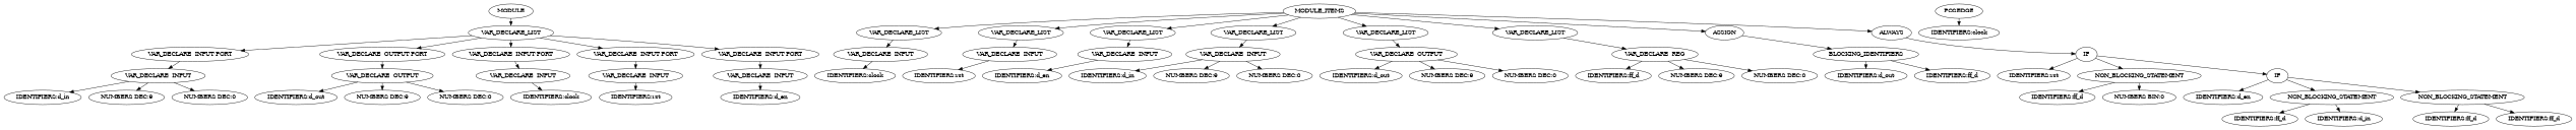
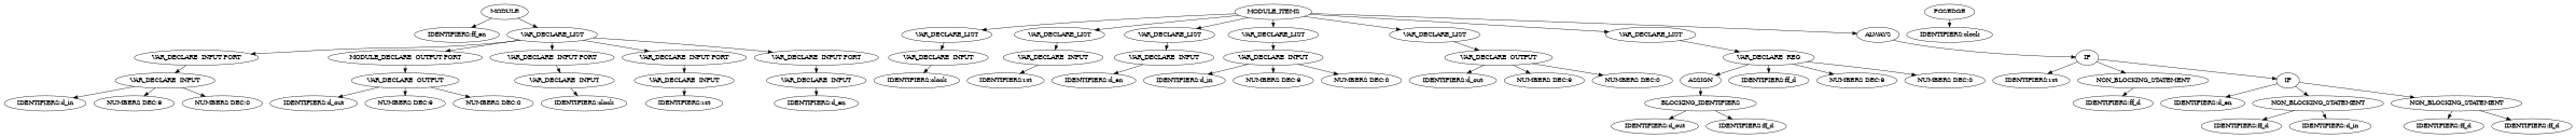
  digraph {
    ranksep=.25
    n1 [label=MODULE]
+   n2 [label="IDENTIFIERS:ff_en"]
    n3 [label=VAR_DECLARE_LIST]
    n4 [label="VAR_DECLARE  INPUT PORT"]
-   n5 [label="VAR_DECLARE  OUTPUT PORT"]
+   n5 [label="MODULE_DECLARE  OUTPUT PORT"]
    n6 [label="VAR_DECLARE  INPUT PORT"]
    n7 [label="VAR_DECLARE  INPUT PORT"]
    n8 [label="VAR_DECLARE  INPUT PORT"]
    n9 [label=MODULE_ITEMS]
    n10 [label=VAR_DECLARE_LIST]
    n11 [label=VAR_DECLARE_LIST]
    n12 [label=VAR_DECLARE_LIST]
    n13 [label=VAR_DECLARE_LIST]
    n14 [label=VAR_DECLARE_LIST]
    n15 [label=VAR_DECLARE_LIST]
    n16 [label=ASSIGN]
    n17 [label=ALWAYS]
    n18 [label="VAR_DECLARE  INPUT"]
    n19 [label="VAR_DECLARE  OUTPUT"]
    n20 [label="VAR_DECLARE  INPUT"]
    n21 [label="VAR_DECLARE  INPUT"]
    n22 [label="VAR_DECLARE  INPUT"]
    n23 [label="IDENTIFIERS:d_in"]
    n24 [label="NUMBERS DEC:9"]
    n25 [label="NUMBERS DEC:0"]
    n26 [label="IDENTIFIERS:d_out"]
    n27 [label="NUMBERS DEC:9"]
    n28 [label="NUMBERS DEC:0"]
    n29 [label="IDENTIFIERS:clock"]
    n30 [label="IDENTIFIERS:rst"]
    n31 [label="IDENTIFIERS:d_en"]
    n32 [label="VAR_DECLARE  INPUT"]
    n33 [label="VAR_DECLARE  INPUT"]
    n34 [label="VAR_DECLARE  INPUT"]
    n35 [label="VAR_DECLARE  INPUT"]
    n36 [label="VAR_DECLARE  OUTPUT"]
    n37 [label="VAR_DECLARE  REG"]
    n38 [label=BLOCKING_IDENTIFIERS]
    n39 [label=IF]
    n40 [label="IDENTIFIERS:clock"]
    n41 [label="IDENTIFIERS:rst"]
    n42 [label="IDENTIFIERS:d_en"]
    n43 [label="IDENTIFIERS:d_in"]
    n44 [label="NUMBERS DEC:9"]
    n45 [label="NUMBERS DEC:0"]
    n46 [label="IDENTIFIERS:d_out"]
    n47 [label="NUMBERS DEC:9"]
    n48 [label="NUMBERS DEC:0"]
    n49 [label="IDENTIFIERS:ff_d"]
    n50 [label="NUMBERS DEC:9"]
    n51 [label="NUMBERS DEC:0"]
    n52 [label="IDENTIFIERS:d_out"]
    n53 [label="IDENTIFIERS:ff_d"]
    n54 [label="IDENTIFIERS:rst"]
    n55 [label=NON_BLOCKING_STATEMENT]
    n56 [label=IF]
    n57 [label=POSEDGE]
    n58 [label="IDENTIFIERS:clock"]
    n59 [label="IDENTIFIERS:ff_d"]
-   n60 [label="NUMBERS BIN:0"]
    n61 [label="IDENTIFIERS:d_en"]
    n62 [label=NON_BLOCKING_STATEMENT]
    n63 [label=NON_BLOCKING_STATEMENT]
    n64 [label="IDENTIFIERS:ff_d"]
    n65 [label="IDENTIFIERS:d_in"]
    n66 [label="IDENTIFIERS:ff_d"]
    n67 [label="IDENTIFIERS:ff_d"]
+   n1 -> n2
    n1 -> n3
    n3 -> n4
    n3 -> n5
    n3 -> n6
    n3 -> n7
    n3 -> n8
    n4 -> n18
    n5 -> n19
    n6 -> n20
    n7 -> n21
    n8 -> n22
    n9 -> n10
    n9 -> n11
    n9 -> n12
    n9 -> n13
    n9 -> n14
    n9 -> n15
-   n9 -> n16
+   n37 -> n16
    n9 -> n17
    n10 -> n32
    n11 -> n33
    n12 -> n34
    n13 -> n35
    n14 -> n36
    n15 -> n37
    n16 -> n38
    n17 -> n39
    n18 -> n23
    n18 -> n24
    n18 -> n25
    n19 -> n26
    n19 -> n27
    n19 -> n28
    n20 -> n29
    n21 -> n30
    n22 -> n31
    n32 -> n40
    n33 -> n41
    n34 -> n42
    n35 -> n43
    n35 -> n44
    n35 -> n45
    n36 -> n46
    n36 -> n47
    n36 -> n48
    n37 -> n49
    n37 -> n50
    n37 -> n51
    n38 -> n52
    n38 -> n53
    n39 -> n54
    n39 -> n55
    n39 -> n56
    n55 -> n59
-   n55 -> n60
    n56 -> n61
    n56 -> n62
    n56 -> n63
    n57 -> n58
    n62 -> n64
    n62 -> n65
    n63 -> n66
    n63 -> n67
  }
